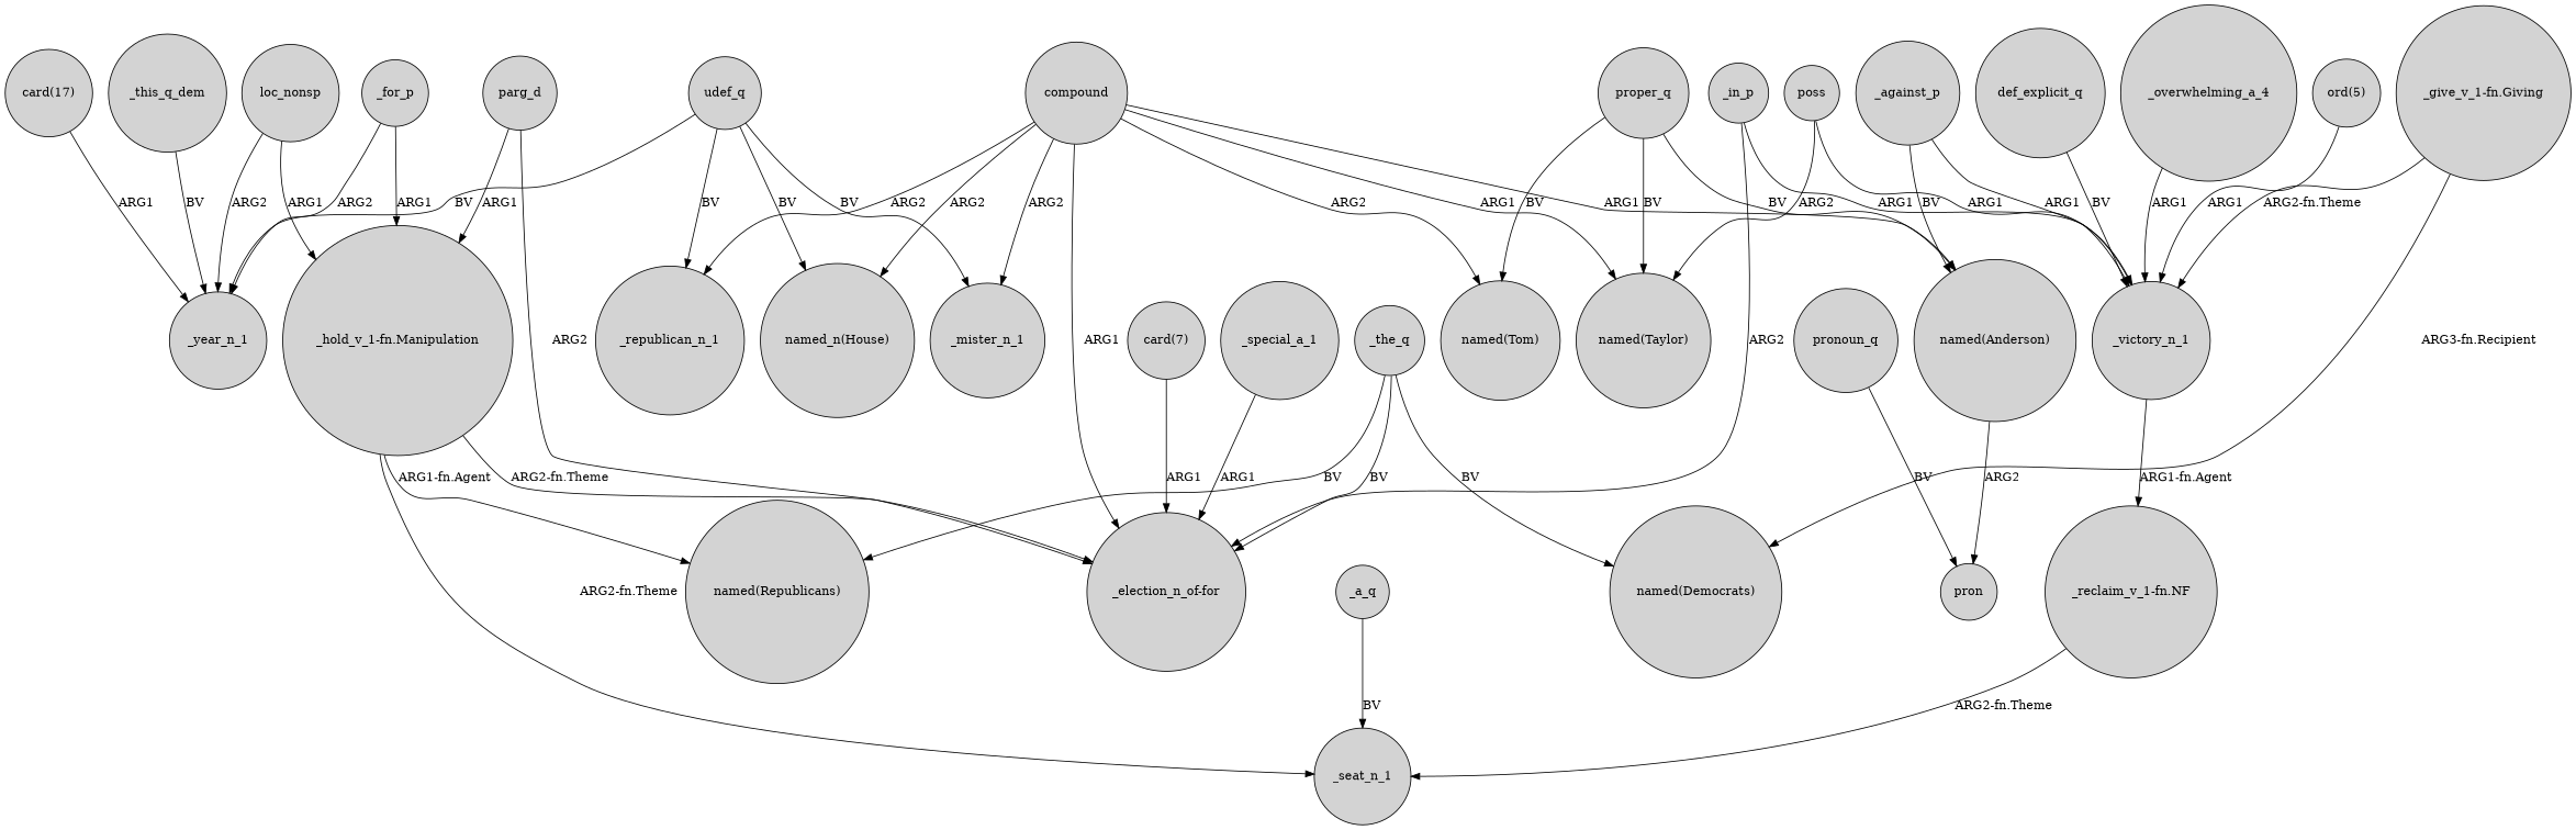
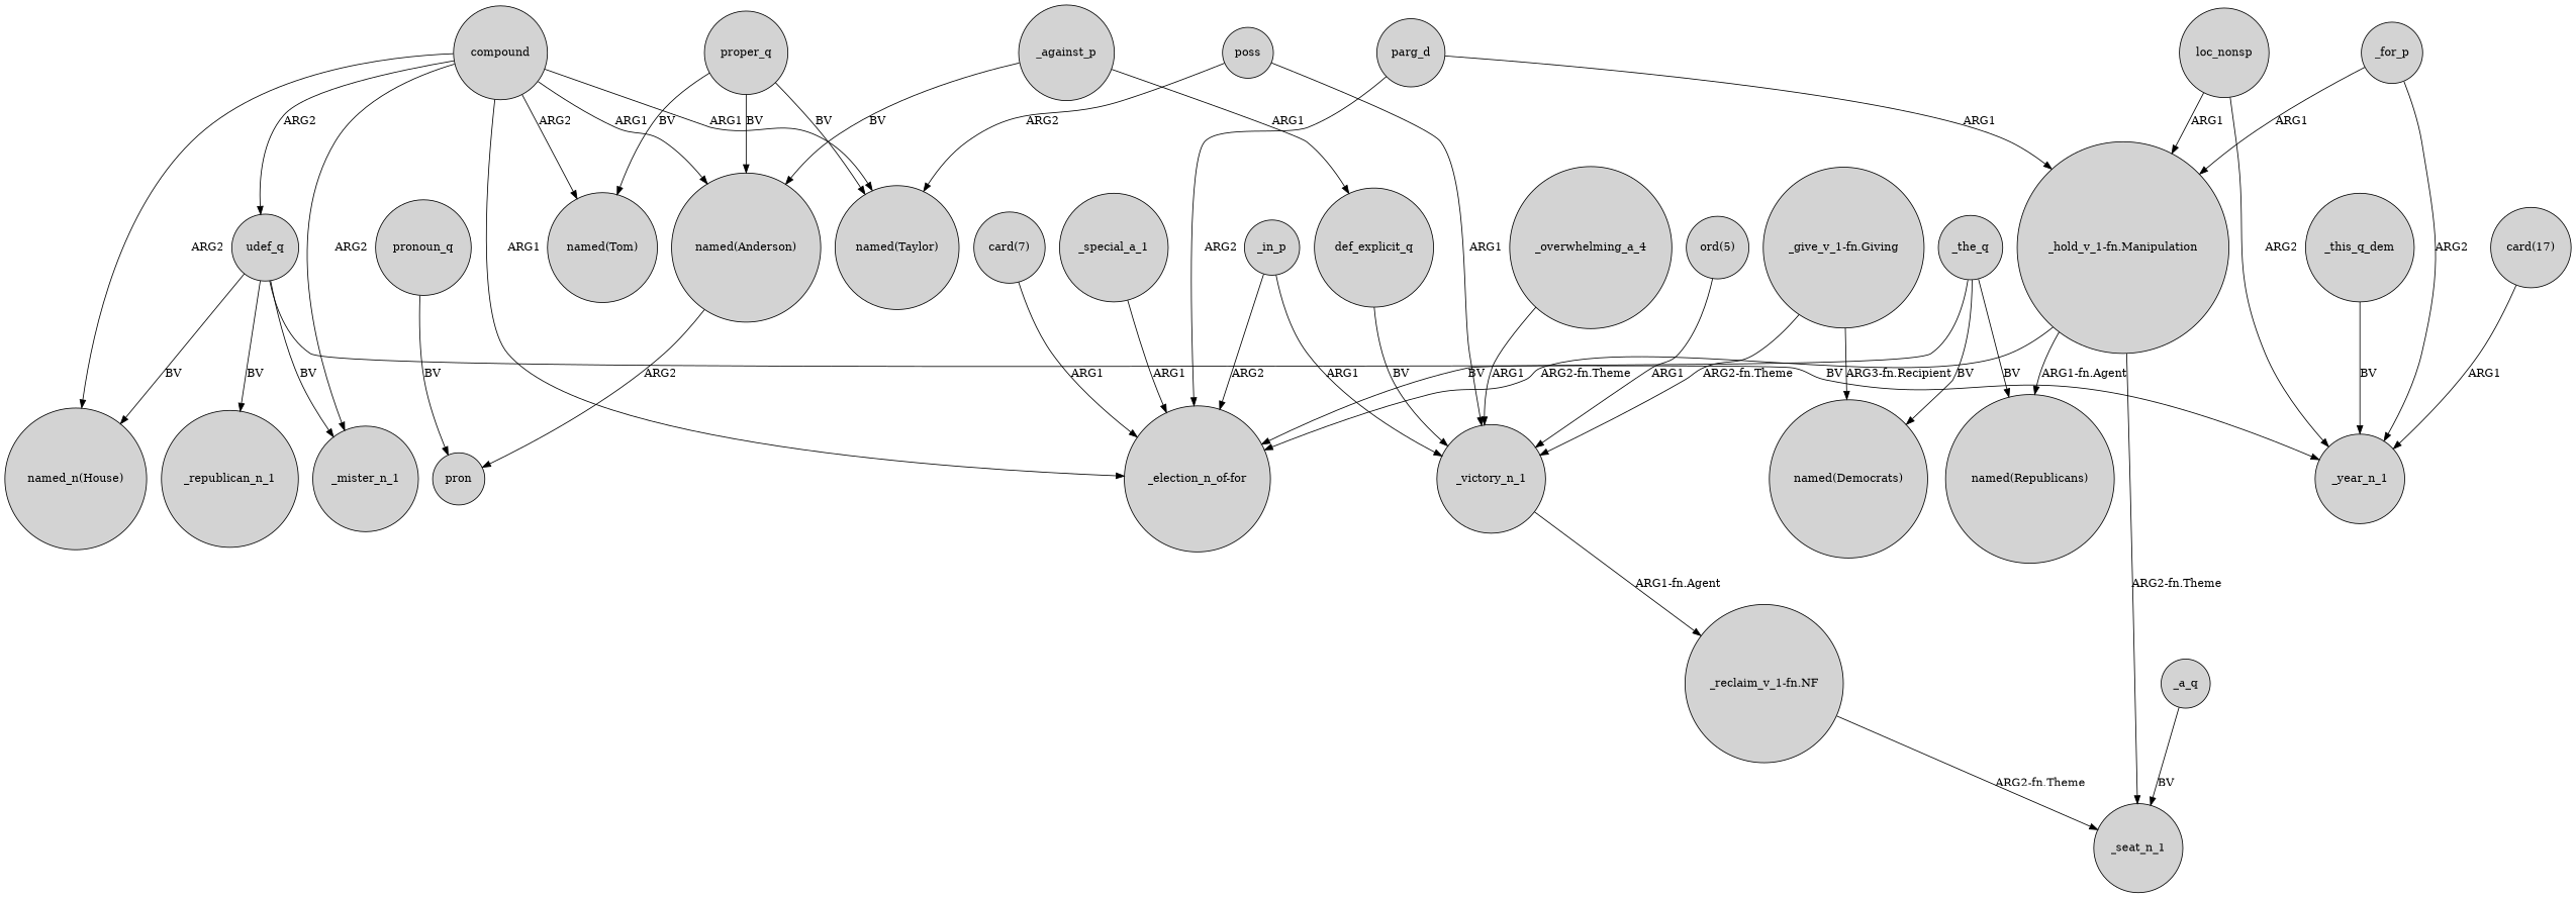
  digraph {
    node [shape=circle style=filled]
    udef_q
    "named_n(House)"
    _year_n_1
    _mister_n_1
    _republican_n_1
    parg_d
    "_election_n_of-for"
    "_hold_v_1-fn.Manipulation"
    _seat_n_1
    "named(Republicans)"
    _for_p
    "_reclaim_v_1-fn.NF"
    _victory_n_1
    poss
    "named(Taylor)"
    proper_q
    "named(Anderson)"
    "named(Tom)"
    pron
    _this_q_dem
    compound
    _in_p
    _against_p
    _the_q
    "named(Democrats)"
    loc_nonsp
    def_explicit_q
    n28 [label=_overwhelming_a_4]
    "_give_v_1-fn.Giving"
    pronoun_q
    "card(17)"
    "card(7)"
    _a_q
    "ord(5)"
    _special_a_1
    udef_q -> "named_n(House)" [label=BV]
    udef_q -> _year_n_1 [label=BV]
    udef_q -> _mister_n_1 [label=BV]
    udef_q -> _republican_n_1 [label=BV]
    parg_d -> "_election_n_of-for" [label=ARG2]
    parg_d -> "_hold_v_1-fn.Manipulation" [label=ARG1]
    "_hold_v_1-fn.Manipulation" -> "_election_n_of-for" [label="ARG2-fn.Theme"]
    "_hold_v_1-fn.Manipulation" -> _seat_n_1 [label="ARG2-fn.Theme"]
    "_hold_v_1-fn.Manipulation" -> "named(Republicans)" [label="ARG1-fn.Agent"]
    _for_p -> _year_n_1 [label=ARG2]
    _for_p -> "_hold_v_1-fn.Manipulation" [label=ARG1]
    "_reclaim_v_1-fn.NF" -> _seat_n_1 [label="ARG2-fn.Theme"]
    _victory_n_1 -> "_reclaim_v_1-fn.NF" [label="ARG1-fn.Agent"]
    poss -> _victory_n_1 [label=ARG1]
    poss -> "named(Taylor)" [label=ARG2]
    proper_q -> "named(Taylor)" [label=BV]
    proper_q -> "named(Anderson)" [label=BV]
    proper_q -> "named(Tom)" [label=BV]
    "named(Anderson)" -> pron [label=ARG2]
    _this_q_dem -> _year_n_1 [label=BV]
    compound -> "named_n(House)" [label=ARG2]
    compound -> _mister_n_1 [label=ARG2]
-   compound -> _republican_n_1 [label=ARG2]
+   compound -> udef_q [label=ARG2]
    compound -> "_election_n_of-for" [label=ARG1]
    compound -> "named(Taylor)" [label=ARG1]
    compound -> "named(Anderson)" [label=ARG1]
    compound -> "named(Tom)" [label=ARG2]
    _in_p -> "_election_n_of-for" [label=ARG2]
    _in_p -> _victory_n_1 [label=ARG1]
-   _against_p -> _victory_n_1 [label=ARG1]
+   _against_p -> def_explicit_q [label=ARG1]
    _against_p -> "named(Anderson)" [label=BV]
    _the_q -> "_election_n_of-for" [label=BV]
    _the_q -> "named(Republicans)" [label=BV]
    _the_q -> "named(Democrats)" [label=BV]
    loc_nonsp -> _year_n_1 [label=ARG2]
    loc_nonsp -> "_hold_v_1-fn.Manipulation" [label=ARG1]
    def_explicit_q -> _victory_n_1 [label=BV]
    n28 -> _victory_n_1 [label=ARG1]
    "_give_v_1-fn.Giving" -> _victory_n_1 [label="ARG2-fn.Theme"]
    "_give_v_1-fn.Giving" -> "named(Democrats)" [label="ARG3-fn.Recipient"]
    pronoun_q -> pron [label=BV]
    "card(17)" -> _year_n_1 [label=ARG1]
    "card(7)" -> "_election_n_of-for" [label=ARG1]
    _a_q -> _seat_n_1 [label=BV]
    "ord(5)" -> _victory_n_1 [label=ARG1]
    _special_a_1 -> "_election_n_of-for" [label=ARG1]
  }
